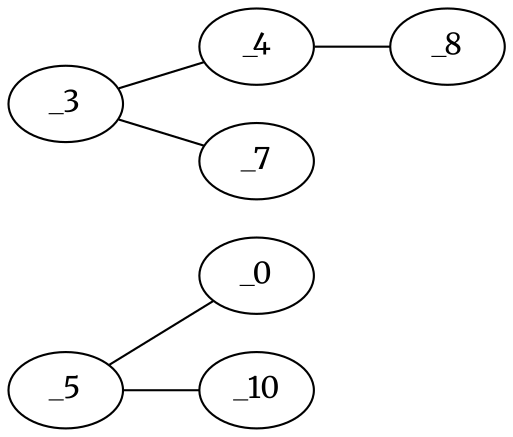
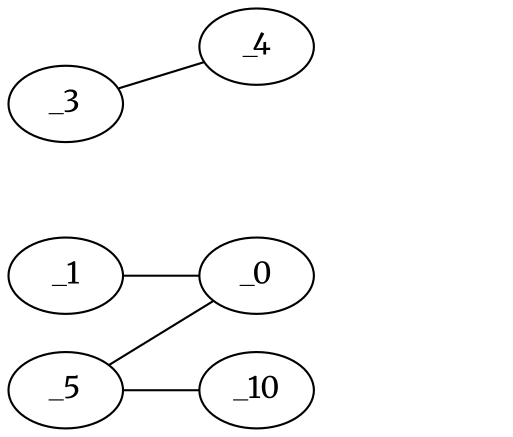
  graph {
    fontname=Merriweather
    rankdir=LR
    node [charge=0 chem=1 fontname=Merriweather symbol="C  "]
    edge [fontname=Merriweather valence=1]
+   _1 [x=7.2887 y=0.5694]
    n2 [label=_0 x=7.0299 y=-0.3966]
    _3 [x=2.9659 y=0.2283]
    _4 [x=3.4659 y=-0.6378]
-   _7 [chem=2 symbol="O  " x=2 y=0.4871]
    _10 [x=4.7202 y=2.3108]
-   _8 [chem=4 symbol="N  " x=3.2071 y=-1.6037]
    _5 [x=5.198 y=0.3622]
+   _1 -- n2
    _3 -- _4
-   _3 -- _7 [valence=2]
-   _4 -- _8 [valence=2]
    _5 -- n2
    _5 -- _10
  }
